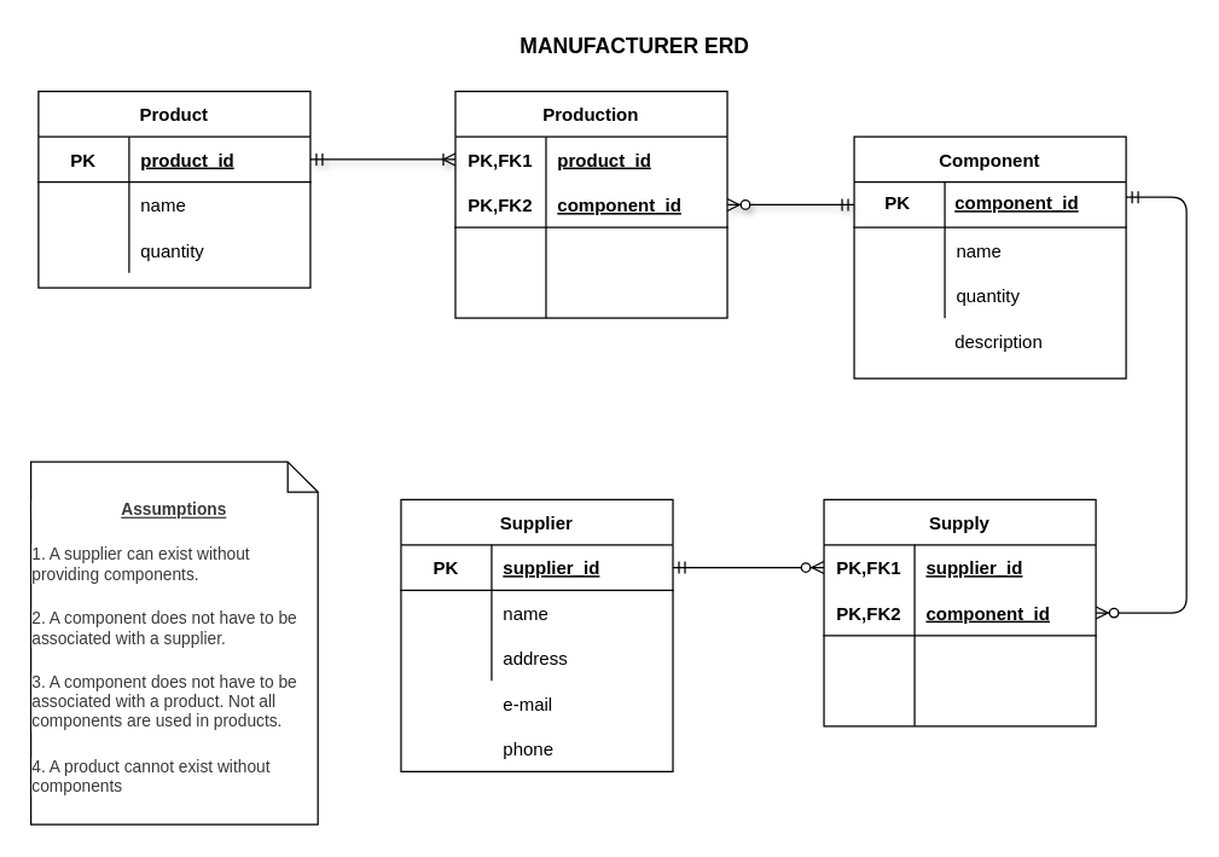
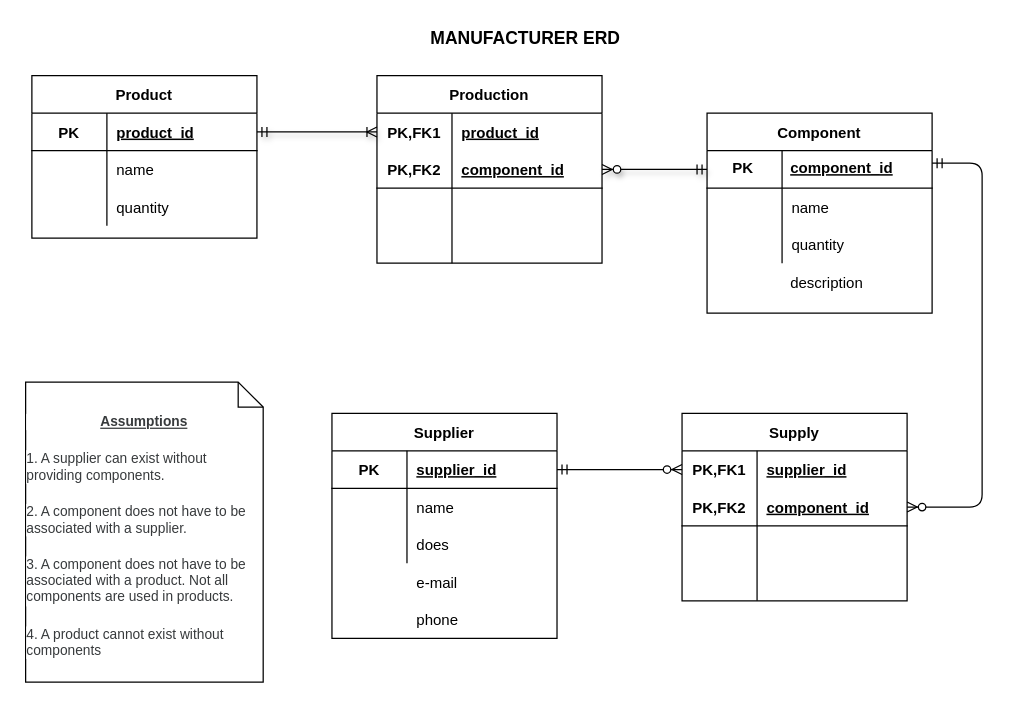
  <mxCell id="0" />
  <mxCell id="1" parent="0" />
  <mxCell id="2" value="&lt;p style=&quot;box-sizing: border-box ; margin-top: 0px ; margin-bottom: 1rem ; color: rgb(55 , 58 , 60) ; font-size: 11px ; background-color: rgb(255 , 255 , 255)&quot;&gt;&lt;u&gt;&lt;b&gt;Assumptions&lt;/b&gt;&lt;/u&gt;&lt;/p&gt;&lt;p id=&quot;yui_3_17_2_1_1601810126208_41&quot; style=&quot;box-sizing: border-box ; margin-top: 0px ; margin-bottom: 1rem ; color: rgb(55 , 58 , 60) ; font-size: 11px ; text-align: left ; background-color: rgb(255 , 255 , 255)&quot;&gt;1. A supplier can exist without providing components.&lt;/p&gt;&lt;p style=&quot;box-sizing: border-box ; margin-top: 0px ; margin-bottom: 1rem ; color: rgb(55 , 58 , 60) ; font-size: 11px ; text-align: left ; background-color: rgb(255 , 255 , 255)&quot;&gt;2. A component does not have to be associated with a supplier.&lt;/p&gt;&lt;p style=&quot;box-sizing: border-box ; margin-top: 0px ; margin-bottom: 1rem ; color: rgb(55 , 58 , 60) ; font-size: 11px ; text-align: left ; background-color: rgb(255 , 255 , 255)&quot;&gt;3. A component does not have to be associated with a product. Not all components are used in products.&lt;/p&gt;&lt;p style=&quot;box-sizing: border-box ; margin-top: 0px ; margin-bottom: 1rem ; color: rgb(55 , 58 , 60) ; font-size: 11px ; text-align: left ; background-color: rgb(255 , 255 , 255)&quot;&gt;4. A product cannot exist without components&lt;/p&gt;" style="shape=note;size=20;whiteSpace=wrap;html=1;fontSize=11;verticalAlign=bottom;" vertex="1" parent="1"><mxGeometry x="20" y="305" width="190" height="240" as="geometry" /></mxCell>
  <mxCell id="3" value="e-mail" style="shape=partialRectangle;connectable=0;fillColor=none;top=0;left=0;bottom=0;right=0;align=left;spacingLeft=6;overflow=hidden;" vertex="1" parent="1"><mxGeometry x="325" y="450" width="120" height="30" as="geometry" /></mxCell>
  <mxCell id="4" value="phone" style="shape=partialRectangle;connectable=0;fillColor=none;top=0;left=0;bottom=0;right=0;align=left;spacingLeft=6;overflow=hidden;" vertex="1" parent="1"><mxGeometry x="325" y="480" width="120" height="30" as="geometry" /></mxCell>
  <mxCell id="5" value="" style="edgeStyle=entityRelationEdgeStyle;fontSize=12;html=1;endArrow=ERzeroToMany;startArrow=ERmandOne;entryX=0;entryY=0.5;entryDx=0;entryDy=0;exitX=1;exitY=0.5;exitDx=0;exitDy=0;" edge="1" parent="1" source="7" target="17"><mxGeometry width="100" height="100" relative="1" as="geometry"><mxPoint x="505" y="375" as="sourcePoint" /><mxPoint x="605" y="280" as="targetPoint" /></mxGeometry></mxCell>
  <mxCell id="6" value="Supplier" style="shape=table;startSize=30;container=1;collapsible=1;childLayout=tableLayout;fixedRows=1;rowLines=0;fontStyle=1;align=center;resizeLast=1;" vertex="1" parent="1"><mxGeometry x="265" y="330" width="180" height="180" as="geometry" /></mxCell>
  <mxCell id="7" value="" style="shape=partialRectangle;collapsible=0;dropTarget=0;pointerEvents=0;fillColor=none;top=0;left=0;bottom=1;right=0;points=[[0,0.5],[1,0.5]];portConstraint=eastwest;" vertex="1" parent="6"><mxGeometry y="30" width="180" height="30" as="geometry" /></mxCell>
  <mxCell id="8" value="PK" style="shape=partialRectangle;connectable=0;fillColor=none;top=0;left=0;bottom=0;right=0;fontStyle=1;overflow=hidden;" vertex="1" parent="7"><mxGeometry width="60" height="30" as="geometry" /></mxCell>
  <mxCell id="9" value="supplier_id" style="shape=partialRectangle;connectable=0;fillColor=none;top=0;left=0;bottom=0;right=0;align=left;spacingLeft=6;fontStyle=5;overflow=hidden;" vertex="1" parent="7"><mxGeometry x="60" width="120" height="30" as="geometry" /></mxCell>
  <mxCell id="10" value="" style="shape=partialRectangle;collapsible=0;dropTarget=0;pointerEvents=0;fillColor=none;top=0;left=0;bottom=0;right=0;points=[[0,0.5],[1,0.5]];portConstraint=eastwest;" vertex="1" parent="6"><mxGeometry y="60" width="180" height="30" as="geometry" /></mxCell>
  <mxCell id="11" value="" style="shape=partialRectangle;connectable=0;fillColor=none;top=0;left=0;bottom=0;right=0;editable=1;overflow=hidden;" vertex="1" parent="10"><mxGeometry width="60" height="30" as="geometry" /></mxCell>
  <mxCell id="12" value="name" style="shape=partialRectangle;connectable=0;fillColor=none;top=0;left=0;bottom=0;right=0;align=left;spacingLeft=6;overflow=hidden;" vertex="1" parent="10"><mxGeometry x="60" width="120" height="30" as="geometry" /></mxCell>
  <mxCell id="13" value="" style="shape=partialRectangle;collapsible=0;dropTarget=0;pointerEvents=0;fillColor=none;top=0;left=0;bottom=0;right=0;points=[[0,0.5],[1,0.5]];portConstraint=eastwest;" vertex="1" parent="6"><mxGeometry y="90" width="180" height="30" as="geometry" /></mxCell>
  <mxCell id="14" value="" style="shape=partialRectangle;connectable=0;fillColor=none;top=0;left=0;bottom=0;right=0;editable=1;overflow=hidden;" vertex="1" parent="13"><mxGeometry width="60" height="30" as="geometry" /></mxCell>
- <mxCell id="15" value="address" style="shape=partialRectangle;connectable=0;fillColor=none;top=0;left=0;bottom=0;right=0;align=left;spacingLeft=6;overflow=hidden;" vertex="1" parent="13"><mxGeometry x="60" width="120" height="30" as="geometry" /></mxCell>
+ <mxCell id="15" value="does" style="shape=partialRectangle;connectable=0;fillColor=none;top=0;left=0;bottom=0;right=0;align=left;spacingLeft=6;overflow=hidden;" vertex="1" parent="13"><mxGeometry x="60" width="120" height="30" as="geometry" /></mxCell>
  <mxCell id="16" value="Supply" style="shape=table;startSize=30;container=1;collapsible=1;childLayout=tableLayout;fixedRows=1;rowLines=0;fontStyle=1;align=center;resizeLast=1;" vertex="1" parent="1"><mxGeometry x="545" y="330" width="180" height="150" as="geometry" /></mxCell>
  <mxCell id="17" value="" style="shape=partialRectangle;collapsible=0;dropTarget=0;pointerEvents=0;fillColor=none;top=0;left=0;bottom=0;right=0;points=[[0,0.5],[1,0.5]];portConstraint=eastwest;" vertex="1" parent="16"><mxGeometry y="30" width="180" height="30" as="geometry" /></mxCell>
  <mxCell id="18" value="PK,FK1" style="shape=partialRectangle;connectable=0;fillColor=none;top=0;left=0;bottom=0;right=0;fontStyle=1;overflow=hidden;" vertex="1" parent="17"><mxGeometry width="60" height="30" as="geometry" /></mxCell>
  <mxCell id="19" value="supplier_id" style="shape=partialRectangle;connectable=0;fillColor=none;top=0;left=0;bottom=0;right=0;align=left;spacingLeft=6;fontStyle=5;overflow=hidden;" vertex="1" parent="17"><mxGeometry x="60" width="120" height="30" as="geometry" /></mxCell>
  <mxCell id="20" value="" style="shape=partialRectangle;collapsible=0;dropTarget=0;pointerEvents=0;fillColor=none;top=0;left=0;bottom=1;right=0;points=[[0,0.5],[1,0.5]];portConstraint=eastwest;" vertex="1" parent="16"><mxGeometry y="60" width="180" height="30" as="geometry" /></mxCell>
  <mxCell id="21" value="PK,FK2" style="shape=partialRectangle;connectable=0;fillColor=none;top=0;left=0;bottom=0;right=0;fontStyle=1;overflow=hidden;" vertex="1" parent="20"><mxGeometry width="60" height="30" as="geometry" /></mxCell>
  <mxCell id="22" value="component_id" style="shape=partialRectangle;connectable=0;fillColor=none;top=0;left=0;bottom=0;right=0;align=left;spacingLeft=6;fontStyle=5;overflow=hidden;" vertex="1" parent="20"><mxGeometry x="60" width="120" height="30" as="geometry" /></mxCell>
  <mxCell id="23" value="" style="shape=partialRectangle;collapsible=0;dropTarget=0;pointerEvents=0;fillColor=none;top=0;left=0;bottom=0;right=0;points=[[0,0.5],[1,0.5]];portConstraint=eastwest;" vertex="1" parent="16"><mxGeometry y="90" width="180" height="30" as="geometry" /></mxCell>
  <mxCell id="24" value="" style="shape=partialRectangle;connectable=0;fillColor=none;top=0;left=0;bottom=0;right=0;editable=1;overflow=hidden;" vertex="1" parent="23"><mxGeometry width="60" height="30" as="geometry" /></mxCell>
  <mxCell id="25" value="" style="shape=partialRectangle;connectable=0;fillColor=none;top=0;left=0;bottom=0;right=0;align=left;spacingLeft=6;overflow=hidden;" vertex="1" parent="23"><mxGeometry x="60" width="120" height="30" as="geometry" /></mxCell>
  <mxCell id="26" value="" style="shape=partialRectangle;collapsible=0;dropTarget=0;pointerEvents=0;fillColor=none;top=0;left=0;bottom=0;right=0;points=[[0,0.5],[1,0.5]];portConstraint=eastwest;" vertex="1" parent="16"><mxGeometry y="120" width="180" height="30" as="geometry" /></mxCell>
  <mxCell id="27" value="" style="shape=partialRectangle;connectable=0;fillColor=none;top=0;left=0;bottom=0;right=0;editable=1;overflow=hidden;" vertex="1" parent="26"><mxGeometry width="60" height="30" as="geometry" /></mxCell>
  <mxCell id="28" value="" style="shape=partialRectangle;connectable=0;fillColor=none;top=0;left=0;bottom=0;right=0;align=left;spacingLeft=6;overflow=hidden;" vertex="1" parent="26"><mxGeometry x="60" width="120" height="30" as="geometry" /></mxCell>
  <mxCell id="29" value="" style="edgeStyle=orthogonalEdgeStyle;fontSize=12;html=1;endArrow=ERzeroToMany;startArrow=ERmandOne;entryX=1;entryY=0.5;entryDx=0;entryDy=0;" edge="1" parent="1" target="20"><mxGeometry width="100" height="100" relative="1" as="geometry"><mxPoint x="745" y="130" as="sourcePoint" /><mxPoint x="795" y="190" as="targetPoint" /><Array as="points"><mxPoint x="785" y="130" /><mxPoint x="785" y="405" /></Array></mxGeometry></mxCell>
  <mxCell id="30" value="Production" style="shape=table;startSize=30;container=1;collapsible=1;childLayout=tableLayout;fixedRows=1;rowLines=0;fontStyle=1;align=center;resizeLast=1;" vertex="1" parent="1"><mxGeometry x="301" y="60" width="180" height="150" as="geometry" /></mxCell>
  <mxCell id="31" value="" style="shape=partialRectangle;collapsible=0;dropTarget=0;pointerEvents=0;fillColor=none;top=0;left=0;bottom=0;right=0;points=[[0,0.5],[1,0.5]];portConstraint=eastwest;" vertex="1" parent="30"><mxGeometry y="30" width="180" height="30" as="geometry" /></mxCell>
  <mxCell id="32" value="PK,FK1" style="shape=partialRectangle;connectable=0;fillColor=none;top=0;left=0;bottom=0;right=0;fontStyle=1;overflow=hidden;" vertex="1" parent="31"><mxGeometry width="60" height="30" as="geometry" /></mxCell>
  <mxCell id="33" value="product_id" style="shape=partialRectangle;connectable=0;fillColor=none;top=0;left=0;bottom=0;right=0;align=left;spacingLeft=6;fontStyle=5;overflow=hidden;" vertex="1" parent="31"><mxGeometry x="60" width="120" height="30" as="geometry" /></mxCell>
  <mxCell id="34" value="" style="shape=partialRectangle;collapsible=0;dropTarget=0;pointerEvents=0;fillColor=none;top=0;left=0;bottom=1;right=0;points=[[0,0.5],[1,0.5]];portConstraint=eastwest;" vertex="1" parent="30"><mxGeometry y="60" width="180" height="30" as="geometry" /></mxCell>
  <mxCell id="35" value="PK,FK2" style="shape=partialRectangle;connectable=0;fillColor=none;top=0;left=0;bottom=0;right=0;fontStyle=1;overflow=hidden;" vertex="1" parent="34"><mxGeometry width="60" height="30" as="geometry" /></mxCell>
  <mxCell id="36" value="component_id" style="shape=partialRectangle;connectable=0;fillColor=none;top=0;left=0;bottom=0;right=0;align=left;spacingLeft=6;fontStyle=5;overflow=hidden;" vertex="1" parent="34"><mxGeometry x="60" width="120" height="30" as="geometry" /></mxCell>
  <mxCell id="37" value="" style="shape=partialRectangle;collapsible=0;dropTarget=0;pointerEvents=0;fillColor=none;top=0;left=0;bottom=0;right=0;points=[[0,0.5],[1,0.5]];portConstraint=eastwest;" vertex="1" parent="30"><mxGeometry y="90" width="180" height="30" as="geometry" /></mxCell>
  <mxCell id="38" value="" style="shape=partialRectangle;connectable=0;fillColor=none;top=0;left=0;bottom=0;right=0;editable=1;overflow=hidden;" vertex="1" parent="37"><mxGeometry width="60" height="30" as="geometry" /></mxCell>
  <mxCell id="39" value="" style="shape=partialRectangle;connectable=0;fillColor=none;top=0;left=0;bottom=0;right=0;align=left;spacingLeft=6;overflow=hidden;" vertex="1" parent="37"><mxGeometry x="60" width="120" height="30" as="geometry" /></mxCell>
  <mxCell id="40" value="" style="shape=partialRectangle;collapsible=0;dropTarget=0;pointerEvents=0;fillColor=none;top=0;left=0;bottom=0;right=0;points=[[0,0.5],[1,0.5]];portConstraint=eastwest;" vertex="1" parent="30"><mxGeometry y="120" width="180" height="30" as="geometry" /></mxCell>
  <mxCell id="41" value="" style="shape=partialRectangle;connectable=0;fillColor=none;top=0;left=0;bottom=0;right=0;editable=1;overflow=hidden;" vertex="1" parent="40"><mxGeometry width="60" height="30" as="geometry" /></mxCell>
  <mxCell id="42" value="" style="shape=partialRectangle;connectable=0;fillColor=none;top=0;left=0;bottom=0;right=0;align=left;spacingLeft=6;overflow=hidden;" vertex="1" parent="40"><mxGeometry x="60" width="120" height="30" as="geometry" /></mxCell>
  <mxCell id="43" value="" style="fontSize=12;html=1;endArrow=ERzeroToMany;startArrow=ERmandOne;shadow=1;entryX=1;entryY=0.5;entryDx=0;entryDy=0;" edge="1" parent="30" target="34"><mxGeometry width="100" height="100" relative="1" as="geometry"><mxPoint x="264" y="75" as="sourcePoint" /><mxPoint x="264" y="50" as="targetPoint" /></mxGeometry></mxCell>
  <mxCell id="44" value="" style="group" vertex="1" connectable="0" parent="1"><mxGeometry x="25" y="60" width="180" height="130" as="geometry" /></mxCell>
  <mxCell id="45" value="Product" style="shape=table;startSize=30;container=1;collapsible=1;childLayout=tableLayout;fixedRows=1;rowLines=0;fontStyle=1;align=center;resizeLast=1;" vertex="1" parent="44"><mxGeometry width="180" height="130" as="geometry" /></mxCell>
  <mxCell id="46" value="" style="shape=partialRectangle;collapsible=0;dropTarget=0;pointerEvents=0;fillColor=none;top=0;left=0;bottom=1;right=0;points=[[0,0.5],[1,0.5]];portConstraint=eastwest;" vertex="1" parent="45"><mxGeometry y="30" width="180" height="30" as="geometry" /></mxCell>
  <mxCell id="47" value="" style="shape=partialRectangle;connectable=0;fillColor=none;top=0;left=0;bottom=0;right=0;fontStyle=1;overflow=hidden;" vertex="1" parent="46"><mxGeometry width="60" height="30" as="geometry" /></mxCell>
  <mxCell id="48" value="" style="shape=partialRectangle;connectable=0;fillColor=none;top=0;left=0;bottom=0;right=0;align=left;spacingLeft=6;fontStyle=5;overflow=hidden;" vertex="1" parent="46"><mxGeometry x="60" width="120" height="30" as="geometry" /></mxCell>
  <mxCell id="49" value="" style="shape=partialRectangle;collapsible=0;dropTarget=0;pointerEvents=0;fillColor=none;top=0;left=0;bottom=0;right=0;points=[[0,0.5],[1,0.5]];portConstraint=eastwest;" vertex="1" parent="45"><mxGeometry y="60" width="180" height="30" as="geometry" /></mxCell>
  <mxCell id="50" value="" style="shape=partialRectangle;connectable=0;fillColor=none;top=0;left=0;bottom=0;right=0;editable=1;overflow=hidden;" vertex="1" parent="49"><mxGeometry width="60" height="30" as="geometry" /></mxCell>
  <mxCell id="51" value="name" style="shape=partialRectangle;connectable=0;fillColor=none;top=0;left=0;bottom=0;right=0;align=left;spacingLeft=6;overflow=hidden;" vertex="1" parent="49"><mxGeometry x="60" width="120" height="30" as="geometry" /></mxCell>
  <mxCell id="52" value="" style="shape=partialRectangle;collapsible=0;dropTarget=0;pointerEvents=0;fillColor=none;top=0;left=0;bottom=0;right=0;points=[[0,0.5],[1,0.5]];portConstraint=eastwest;" vertex="1" parent="45"><mxGeometry y="90" width="180" height="30" as="geometry" /></mxCell>
  <mxCell id="53" value="" style="shape=partialRectangle;connectable=0;fillColor=none;top=0;left=0;bottom=0;right=0;editable=1;overflow=hidden;" vertex="1" parent="52"><mxGeometry width="60" height="30" as="geometry" /></mxCell>
  <mxCell id="54" value="" style="shape=partialRectangle;connectable=0;fillColor=none;top=0;left=0;bottom=0;right=0;align=left;spacingLeft=6;overflow=hidden;" vertex="1" parent="52"><mxGeometry x="60" width="120" height="30" as="geometry" /></mxCell>
  <mxCell id="55" value="product_id" style="shape=partialRectangle;connectable=0;fillColor=none;top=0;left=0;bottom=0;right=0;align=left;spacingLeft=6;fontStyle=5;overflow=hidden;" vertex="1" parent="44"><mxGeometry x="60" y="30" width="120" height="30" as="geometry" /></mxCell>
  <mxCell id="56" value="PK" style="shape=partialRectangle;connectable=0;fillColor=none;top=0;left=0;bottom=0;right=0;fontStyle=1;overflow=hidden;" vertex="1" parent="44"><mxGeometry y="30" width="60" height="30" as="geometry" /></mxCell>
  <mxCell id="57" value="quantity" style="shape=partialRectangle;connectable=0;fillColor=none;top=0;left=0;bottom=0;right=0;align=left;spacingLeft=6;overflow=hidden;" vertex="1" parent="44"><mxGeometry x="60" y="90" width="120" height="30" as="geometry" /></mxCell>
  <mxCell id="58" value="" style="edgeStyle=entityRelationEdgeStyle;fontSize=12;html=1;endArrow=ERoneToMany;startArrow=ERmandOne;shadow=1;entryX=0;entryY=0.5;entryDx=0;entryDy=0;" edge="1" parent="1" target="31"><mxGeometry width="100" height="100" relative="1" as="geometry"><mxPoint x="205" y="105" as="sourcePoint" /><mxPoint x="305" as="targetPoint" y="10" /></mxGeometry></mxCell>
  <mxCell id="59" value="" style="group" vertex="1" connectable="0" parent="1"><mxGeometry x="565" y="90" width="180" height="160" as="geometry" /></mxCell>
  <mxCell id="60" value="" style="group" vertex="1" connectable="0" parent="59"><mxGeometry width="180" height="160" as="geometry" /></mxCell>
  <mxCell id="61" value="Component" style="shape=table;startSize=30;container=1;collapsible=1;childLayout=tableLayout;fixedRows=1;rowLines=0;fontStyle=1;align=center;resizeLast=1;" vertex="1" parent="60"><mxGeometry width="180" height="160" as="geometry" /></mxCell>
  <mxCell id="62" value="" style="shape=partialRectangle;collapsible=0;dropTarget=0;pointerEvents=0;fillColor=none;top=0;left=0;bottom=1;right=0;points=[[0,0.5],[1,0.5]];portConstraint=eastwest;" vertex="1" parent="61"><mxGeometry y="30" width="180" height="30" as="geometry" /></mxCell>
  <mxCell id="63" value="" style="shape=partialRectangle;connectable=0;fillColor=none;top=0;left=0;bottom=0;right=0;fontStyle=1;overflow=hidden;" vertex="1" parent="62"><mxGeometry width="60" height="30" as="geometry" /></mxCell>
  <mxCell id="64" value="" style="shape=partialRectangle;connectable=0;fillColor=none;top=0;left=0;bottom=0;right=0;align=left;spacingLeft=6;fontStyle=5;overflow=hidden;" vertex="1" parent="62"><mxGeometry x="60" width="120" height="30" as="geometry" /></mxCell>
  <mxCell id="65" value="" style="shape=partialRectangle;collapsible=0;dropTarget=0;pointerEvents=0;fillColor=none;top=0;left=0;bottom=0;right=0;points=[[0,0.5],[1,0.5]];portConstraint=eastwest;" vertex="1" parent="61"><mxGeometry y="60" width="180" height="30" as="geometry" /></mxCell>
  <mxCell id="66" value="" style="shape=partialRectangle;connectable=0;fillColor=none;top=0;left=0;bottom=0;right=0;editable=1;overflow=hidden;" vertex="1" parent="65"><mxGeometry width="60" height="30" as="geometry" /></mxCell>
  <mxCell id="67" value="name" style="shape=partialRectangle;connectable=0;fillColor=none;top=0;left=0;bottom=0;right=0;align=left;spacingLeft=6;overflow=hidden;" vertex="1" parent="65"><mxGeometry x="60" width="120" height="30" as="geometry" /></mxCell>
  <mxCell id="68" value="" style="shape=partialRectangle;collapsible=0;dropTarget=0;pointerEvents=0;fillColor=none;top=0;left=0;bottom=0;right=0;points=[[0,0.5],[1,0.5]];portConstraint=eastwest;" vertex="1" parent="61"><mxGeometry y="90" width="180" height="30" as="geometry" /></mxCell>
  <mxCell id="69" value="" style="shape=partialRectangle;connectable=0;fillColor=none;top=0;left=0;bottom=0;right=0;editable=1;overflow=hidden;" vertex="1" parent="68"><mxGeometry width="60" height="30" as="geometry" /></mxCell>
  <mxCell id="70" value="quantity" style="shape=partialRectangle;connectable=0;fillColor=none;top=0;left=0;bottom=0;right=0;align=left;spacingLeft=6;overflow=hidden;" vertex="1" parent="68"><mxGeometry x="60" width="120" height="30" as="geometry" /></mxCell>
  <mxCell id="71" value="" style="group" vertex="1" connectable="0" parent="60"><mxGeometry x="-1" y="25.003" width="180" height="32.923" as="geometry" /></mxCell>
  <mxCell id="72" value="PK" style="shape=partialRectangle;connectable=0;fillColor=none;top=0;left=0;bottom=0;right=0;fontStyle=1;overflow=hidden;" vertex="1" parent="71"><mxGeometry width="60" height="36.923" as="geometry" /></mxCell>
  <mxCell id="73" value="component_id" style="shape=partialRectangle;connectable=0;fillColor=none;top=0;left=0;bottom=0;right=0;align=left;spacingLeft=6;fontStyle=5;overflow=hidden;" vertex="1" parent="71"><mxGeometry x="60" width="120" height="36.923" as="geometry" /></mxCell>
  <mxCell id="74" value="" style="shape=partialRectangle;collapsible=0;dropTarget=0;pointerEvents=0;fillColor=none;top=0;left=0;bottom=0;right=0;points=[[0,0.5],[1,0.5]];portConstraint=eastwest;" vertex="1" parent="60"><mxGeometry x="-1" y="120" width="180" height="30" as="geometry" /></mxCell>
  <mxCell id="75" value="" style="shape=partialRectangle;connectable=0;fillColor=none;top=0;left=0;bottom=0;right=0;editable=1;overflow=hidden;" vertex="1" parent="74"><mxGeometry width="60" height="30" as="geometry" /></mxCell>
  <mxCell id="76" value="description" style="shape=partialRectangle;connectable=0;fillColor=none;top=0;left=0;bottom=0;right=0;align=left;spacingLeft=6;overflow=hidden;" vertex="1" parent="74"><mxGeometry x="60" width="120" height="30" as="geometry" /></mxCell>
  <mxCell id="77" value="MANUFACTURER ERD" style="text;html=1;strokeColor=none;fillColor=none;align=center;verticalAlign=middle;whiteSpace=wrap;rounded=0;fontSize=14;fontStyle=1" vertex="1" parent="1"><mxGeometry x="335" y="20" width="170" height="20" as="geometry" /></mxCell>
